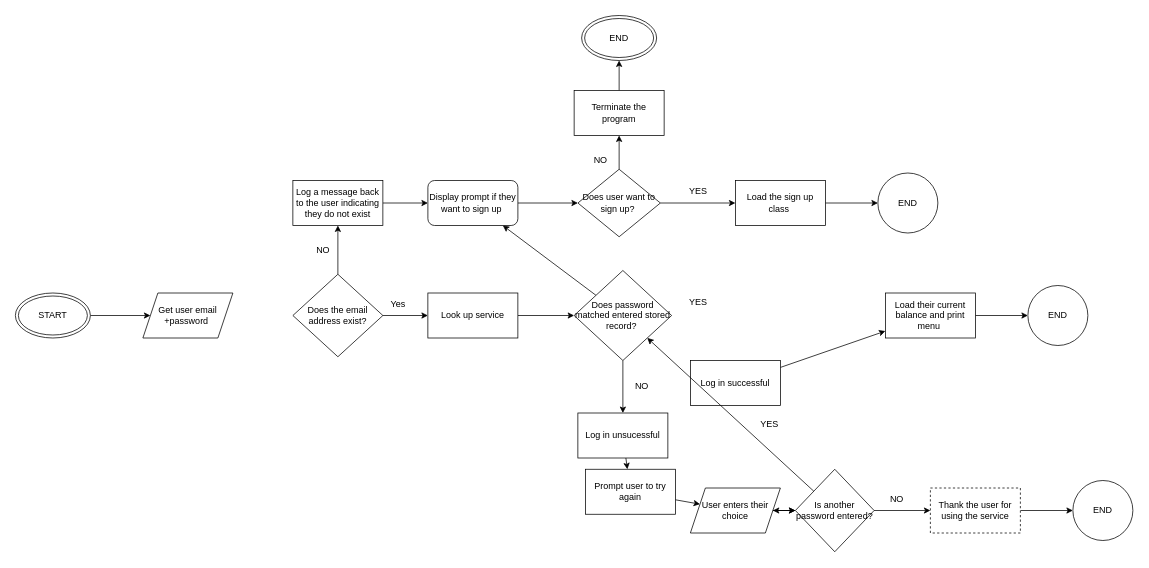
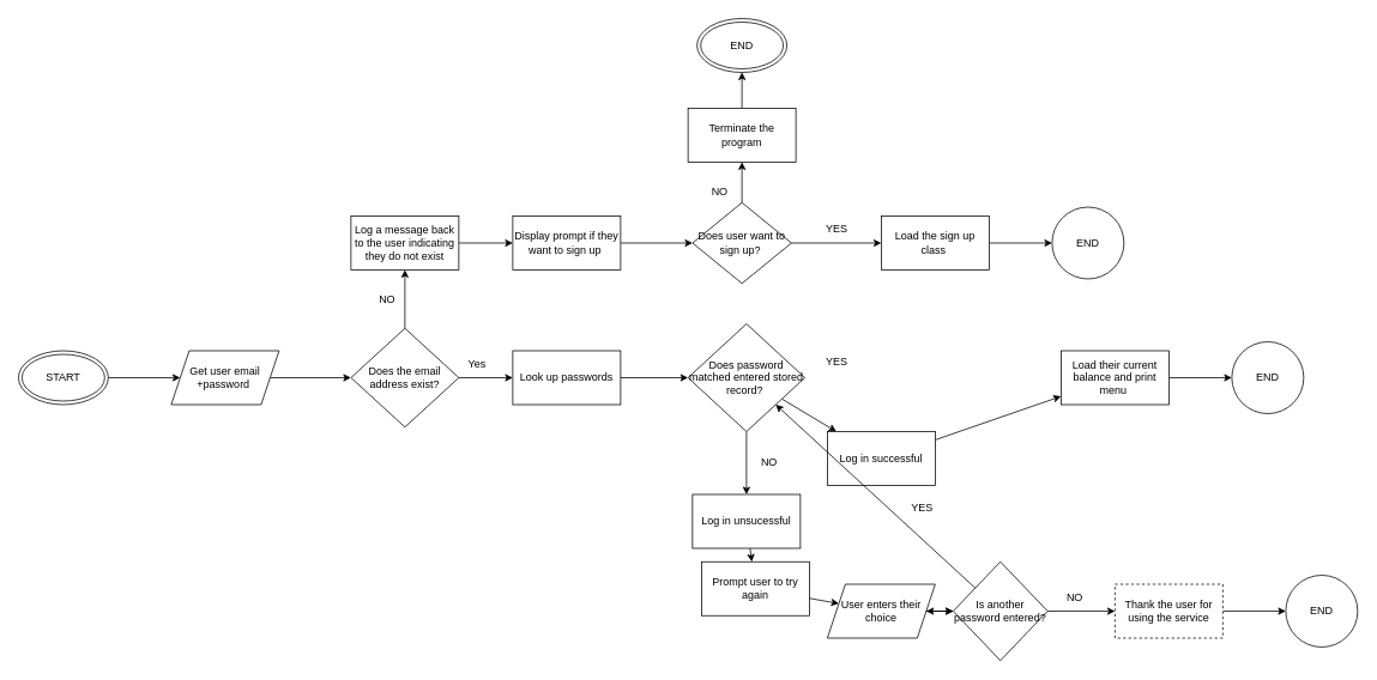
  <mxCell id="0" />
  <mxCell id="1" parent="0" />
  <mxCell id="2" value="" style="edgeStyle=none;html=1;" parent="1" source="3" edge="1"><mxGeometry relative="1" as="geometry"><mxPoint x="74.721" y="419.996" as="sourcePoint" /><mxPoint x="200" y="420" as="targetPoint" /></mxGeometry></mxCell>
  <mxCell id="3" value="START" style="ellipse;shape=doubleEllipse;whiteSpace=wrap;html=1;" parent="1" vertex="1"><mxGeometry x="20" y="390" width="100" height="60" as="geometry" /></mxCell>
+ <mxCell id="4" value="" style="edgeStyle=none;html=1;" parent="1" source="5" target="8" edge="1"><mxGeometry relative="1" as="geometry" /></mxCell>
  <mxCell id="5" value="Get user email +password&amp;nbsp;" style="shape=parallelogram;perimeter=parallelogramPerimeter;whiteSpace=wrap;html=1;fixedSize=1;" parent="1" vertex="1"><mxGeometry x="190" y="390" width="120" height="60" as="geometry" /></mxCell>
  <mxCell id="6" value="" style="edgeStyle=none;html=1;" parent="1" source="8" target="10" edge="1"><mxGeometry relative="1" as="geometry" /></mxCell>
  <mxCell id="7" value="" style="edgeStyle=none;html=1;" parent="1" source="8" target="12" edge="1"><mxGeometry relative="1" as="geometry" /></mxCell>
  <mxCell id="8" value="Does the email address exist?" style="rhombus;whiteSpace=wrap;html=1;" parent="1" vertex="1"><mxGeometry x="390" y="365" width="120" height="110" as="geometry" /></mxCell>
  <mxCell id="9" value="" style="edgeStyle=none;html=1;" parent="1" source="10" target="30" edge="1"><mxGeometry relative="1" as="geometry" /></mxCell>
- <mxCell id="10" value="Look up service" style="whiteSpace=wrap;html=1;" parent="1" vertex="1"><mxGeometry x="570" y="390" width="120" height="60" as="geometry" /></mxCell>
+ <mxCell id="10" value="Look up passwords" style="whiteSpace=wrap;html=1;" parent="1" vertex="1"><mxGeometry x="570" y="390" width="120" height="60" as="geometry" /></mxCell>
  <mxCell id="11" value="" style="edgeStyle=none;html=1;" parent="1" source="12" target="16" edge="1"><mxGeometry relative="1" as="geometry" /></mxCell>
  <mxCell id="12" value="Log a message back to the user indicating they do not exist" style="whiteSpace=wrap;html=1;" parent="1" vertex="1"><mxGeometry x="390" y="240" width="120" height="60" as="geometry" /></mxCell>
  <mxCell id="13" value="NO" style="text;html=1;align=center;verticalAlign=middle;resizable=0;points=[];autosize=1;strokeColor=none;fillColor=none;" parent="1" vertex="1"><mxGeometry x="410" y="318" width="40" height="30" as="geometry" /></mxCell>
  <mxCell id="14" value="Yes" style="text;html=1;align=center;verticalAlign=middle;resizable=0;points=[];autosize=1;strokeColor=none;fillColor=none;" parent="1" vertex="1"><mxGeometry x="510" y="390" width="40" height="30" as="geometry" /></mxCell>
  <mxCell id="15" value="" style="edgeStyle=none;html=1;" parent="1" source="16" target="19" edge="1"><mxGeometry relative="1" as="geometry" /></mxCell>
- <mxCell id="16" value="Display prompt if they want to sign up&amp;nbsp;" style="whiteSpace=wrap;html=1;rounded=1;" parent="1" vertex="1"><mxGeometry x="570" y="240" width="120" height="60" as="geometry" /></mxCell>
+ <mxCell id="16" value="Display prompt if they want to sign up&amp;nbsp;" style="whiteSpace=wrap;html=1;" parent="1" vertex="1"><mxGeometry x="570" y="240" width="120" height="60" as="geometry" /></mxCell>
  <mxCell id="17" value="" style="edgeStyle=none;html=1;" parent="1" source="19" target="21" edge="1"><mxGeometry relative="1" as="geometry" /></mxCell>
  <mxCell id="18" value="" style="edgeStyle=none;html=1;" parent="1" source="19" target="25" edge="1"><mxGeometry relative="1" as="geometry" /></mxCell>
  <mxCell id="19" value="Does user want to sign up?&amp;nbsp;" style="rhombus;whiteSpace=wrap;html=1;" parent="1" vertex="1"><mxGeometry x="770" y="225" width="110" height="90" as="geometry" /></mxCell>
  <mxCell id="20" value="" style="edgeStyle=none;html=1;" parent="1" source="21" target="22" edge="1"><mxGeometry relative="1" as="geometry"><mxPoint x="825" y="70" as="targetPoint" /></mxGeometry></mxCell>
  <mxCell id="21" value="Terminate the program" style="whiteSpace=wrap;html=1;" parent="1" vertex="1"><mxGeometry x="765" y="120" width="120" height="60" as="geometry" /></mxCell>
  <mxCell id="22" value="END" style="ellipse;shape=doubleEllipse;whiteSpace=wrap;html=1;" parent="1" vertex="1"><mxGeometry x="775" y="20" width="100" height="60" as="geometry" /></mxCell>
  <mxCell id="23" value="NO" style="text;html=1;align=center;verticalAlign=middle;resizable=0;points=[];autosize=1;strokeColor=none;fillColor=none;" parent="1" vertex="1"><mxGeometry x="780" y="198" width="40" height="30" as="geometry" /></mxCell>
  <mxCell id="24" value="" style="edgeStyle=none;html=1;" parent="1" source="25" target="27" edge="1"><mxGeometry relative="1" as="geometry" /></mxCell>
  <mxCell id="25" value="Load the sign up class&amp;nbsp;" style="whiteSpace=wrap;html=1;" parent="1" vertex="1"><mxGeometry x="980" y="240" width="120" height="60" as="geometry" /></mxCell>
  <mxCell id="26" value="YES" style="text;html=1;align=center;verticalAlign=middle;resizable=0;points=[];autosize=1;strokeColor=none;fillColor=none;" parent="1" vertex="1"><mxGeometry x="905" y="240" width="50" height="30" as="geometry" /></mxCell>
  <mxCell id="27" value="END" style="ellipse;whiteSpace=wrap;html=1;" parent="1" vertex="1"><mxGeometry x="1170" y="230" width="80" height="80" as="geometry" /></mxCell>
- <mxCell id="28" value="" style="edgeStyle=none;html=1;" parent="1" source="30" target="16" edge="1"><mxGeometry relative="1" as="geometry" /></mxCell>
+ <mxCell id="28" value="" style="edgeStyle=none;html=1;" parent="1" source="30" target="32" edge="1"><mxGeometry relative="1" as="geometry" /></mxCell>
  <mxCell id="29" value="" style="edgeStyle=none;html=1;" parent="1" source="30" target="38" edge="1"><mxGeometry relative="1" as="geometry" /></mxCell>
  <mxCell id="30" value="Does password matched entered stored record?&amp;nbsp;" style="rhombus;whiteSpace=wrap;html=1;" parent="1" vertex="1"><mxGeometry x="765" y="360" width="130" height="120" as="geometry" /></mxCell>
  <mxCell id="31" value="" style="edgeStyle=none;html=1;" parent="1" source="32" target="34" edge="1"><mxGeometry relative="1" as="geometry" /></mxCell>
  <mxCell id="32" value="Log in successful" style="whiteSpace=wrap;html=1;" parent="1" vertex="1"><mxGeometry x="920" y="480" width="120" height="60" as="geometry" /></mxCell>
  <mxCell id="33" value="" style="edgeStyle=none;html=1;" parent="1" source="34" target="35" edge="1"><mxGeometry relative="1" as="geometry" /></mxCell>
  <mxCell id="34" value="Load their current balance and print menu&amp;nbsp;" style="whiteSpace=wrap;html=1;" parent="1" vertex="1"><mxGeometry x="1180" y="390" width="120" height="60" as="geometry" /></mxCell>
  <mxCell id="35" value="END" style="ellipse;whiteSpace=wrap;html=1;" parent="1" vertex="1"><mxGeometry x="1370" y="380" width="80" height="80" as="geometry" /></mxCell>
  <mxCell id="36" value="YES" style="text;html=1;align=center;verticalAlign=middle;resizable=0;points=[];autosize=1;strokeColor=none;fillColor=none;" parent="1" vertex="1"><mxGeometry x="905" y="388" width="50" height="30" as="geometry" /></mxCell>
  <mxCell id="37" value="" style="edgeStyle=none;html=1;" parent="1" source="38" target="41" edge="1"><mxGeometry relative="1" as="geometry" /></mxCell>
  <mxCell id="38" value="Log in unsucessful" style="whiteSpace=wrap;html=1;" parent="1" vertex="1"><mxGeometry x="770" y="550" width="120" height="60" as="geometry" /></mxCell>
  <mxCell id="39" value="NO" style="text;html=1;align=center;verticalAlign=middle;resizable=0;points=[];autosize=1;strokeColor=none;fillColor=none;" parent="1" vertex="1"><mxGeometry x="835" y="500" width="40" height="30" as="geometry" /></mxCell>
  <mxCell id="40" value="" style="edgeStyle=none;html=1;" parent="1" source="41" target="52" edge="1"><mxGeometry relative="1" as="geometry"><mxPoint x="920" y="680" as="targetPoint" /></mxGeometry></mxCell>
  <mxCell id="41" value="Prompt user to try again" style="whiteSpace=wrap;html=1;" parent="1" vertex="1"><mxGeometry x="780" y="625" width="120" height="60" as="geometry" /></mxCell>
  <mxCell id="42" value="" style="edgeStyle=none;html=1;" parent="1" source="44" target="46" edge="1"><mxGeometry relative="1" as="geometry" /></mxCell>
  <mxCell id="43" value="" style="edgeStyle=none;html=1;" parent="1" source="44" target="52" edge="1"><mxGeometry relative="1" as="geometry" /></mxCell>
  <mxCell id="44" value="Is another password entered?" style="rhombus;whiteSpace=wrap;html=1;" parent="1" vertex="1"><mxGeometry x="1060" y="625" width="105" height="110" as="geometry" /></mxCell>
  <mxCell id="45" value="" style="edgeStyle=none;html=1;" parent="1" source="46" target="48" edge="1"><mxGeometry relative="1" as="geometry" /></mxCell>
  <mxCell id="46" value="Thank the user for using the service" style="whiteSpace=wrap;html=1;dashed=1;" parent="1" vertex="1"><mxGeometry x="1240" y="650" width="120" height="60" as="geometry" /></mxCell>
  <mxCell id="47" value="NO" style="text;html=1;align=center;verticalAlign=middle;resizable=0;points=[];autosize=1;strokeColor=none;fillColor=none;" parent="1" vertex="1"><mxGeometry x="1175" y="650" width="40" height="30" as="geometry" /></mxCell>
  <mxCell id="48" value="END" style="ellipse;whiteSpace=wrap;html=1;" parent="1" vertex="1"><mxGeometry x="1430" y="640" width="80" height="80" as="geometry" /></mxCell>
  <mxCell id="49" value="" style="endArrow=classic;html=1;" parent="1" source="44" target="30" edge="1"><mxGeometry width="50" height="50" relative="1" as="geometry"><mxPoint x="1050" y="640" as="sourcePoint" /><mxPoint x="1100" y="590" as="targetPoint" /></mxGeometry></mxCell>
  <mxCell id="50" value="YES" style="text;html=1;align=center;verticalAlign=middle;resizable=0;points=[];autosize=1;strokeColor=none;fillColor=none;" parent="1" vertex="1"><mxGeometry x="1000" y="550" width="50" height="30" as="geometry" /></mxCell>
  <mxCell id="51" value="" style="edgeStyle=none;html=1;" parent="1" source="52" target="44" edge="1"><mxGeometry relative="1" as="geometry" /></mxCell>
  <mxCell id="52" value="User enters their choice" style="shape=parallelogram;perimeter=parallelogramPerimeter;whiteSpace=wrap;html=1;fixedSize=1;" parent="1" vertex="1"><mxGeometry x="920" y="650" width="120" height="60" as="geometry" /></mxCell>
  <mxCell id="53" value="" style="edgeStyle=none;html=1;" parent="1" target="44" edge="1"><mxGeometry relative="1" as="geometry"><mxPoint x="1030" y="680" as="sourcePoint" /><mxPoint x="1060" y="680" as="targetPoint" /></mxGeometry></mxCell>
